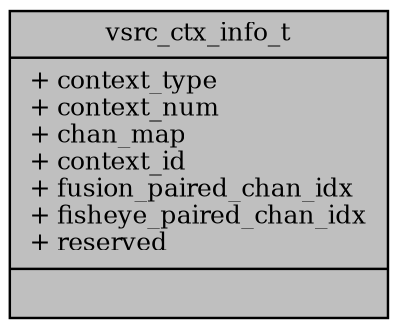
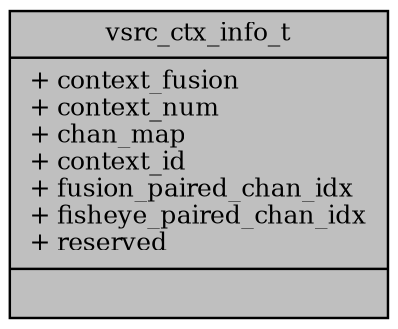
  digraph {
    fontname="DejaVu Serif"
-   n1 [color=black fillcolor=grey75 fontcolor=black fontname="DejaVu Serif" fontsize=10 height=0.2 label="{vsrc_ctx_info_t\n|+ context_type\l+ context_num\l+ chan_map\l+ context_id\l+ fusion_paired_chan_idx\l+ fisheye_paired_chan_idx\l+ reserved\l|}" shape=record style=filled width=0.4]
+   n1 [color=black fillcolor=grey75 fontcolor=black fontname="DejaVu Serif" fontsize=10 height=0.2 label="{vsrc_ctx_info_t\n|+ context_fusion\l+ context_num\l+ chan_map\l+ context_id\l+ fusion_paired_chan_idx\l+ fisheye_paired_chan_idx\l+ reserved\l|}" shape=record style=filled width=0.4]
  }
